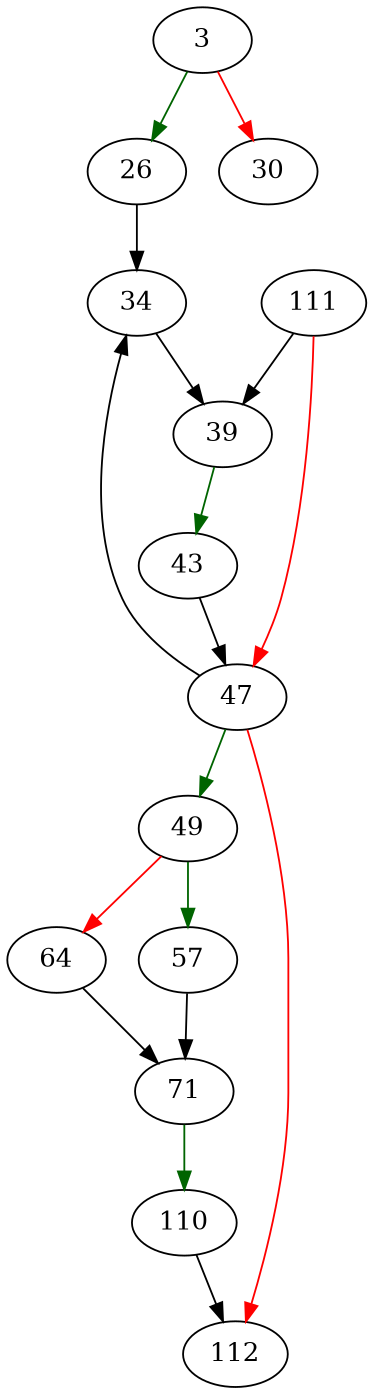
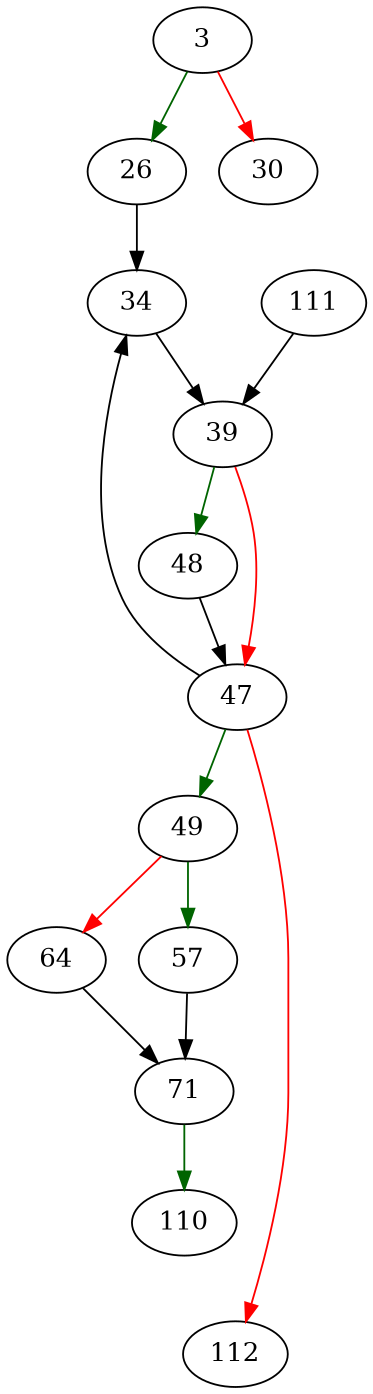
  strict digraph {
    n1 [entry=true label=3]
    26
    30
    34
    39
-   43
+   43 [label=48]
    47
    49
    112
    57
    64
    71
    110
    111
    n1 -> 26 [color=darkgreen cond=true]
    n1 -> 30 [color=red cond=false]
    26 -> 34
    34 -> 39
    39 -> 43 [color=darkgreen cond=true]
-   111 -> 47 [color=red cond=false]
+   39 -> 47 [color=red cond=false]
    43 -> 47
    47 -> 34
    47 -> 49 [color=darkgreen cond=true]
    47 -> 112 [color=red cond=false]
    49 -> 57 [color=darkgreen cond=true]
    49 -> 64 [color=red cond=false]
    57 -> 71
    64 -> 71
    71 -> 110 [color=darkgreen cond=true]
-   110 -> 112
    111 -> 39
  }
